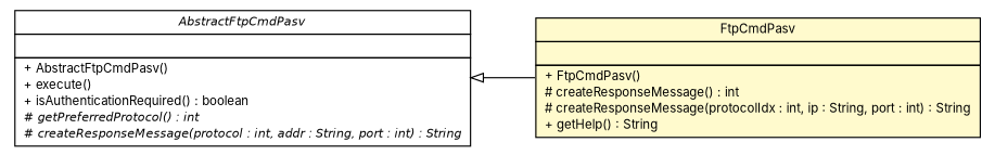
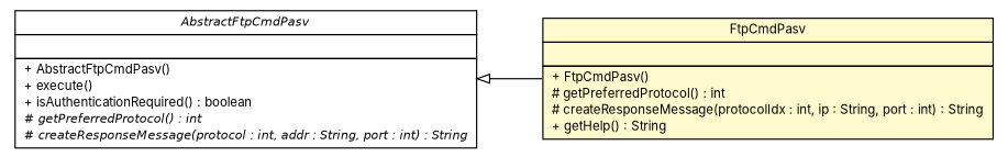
  digraph {
    nodesep=0.25
    ranksep=0.5
    rankdir=LR
    fontname=Inter
    node [fontcolor=black fontname=Inter fontsize=10.0 shape=plaintext]
    n1 [label=<<table title="com.apporiented.hermesftp.cmd.AbstractFtpCmdPasv" border="0" cellborder="1" cellspacing="0" cellpadding="2" port="p" href="../AbstractFtpCmdPasv.html"> 		<tr><td><table border="0" cellspacing="0" cellpadding="1"> <tr><td align="center" balign="center"><font face="Helvetica-Oblique"> AbstractFtpCmdPasv </font></td></tr> 		</table></td></tr> 		<tr><td><table border="0" cellspacing="0" cellpadding="1"> <tr><td align="left" balign="left">  </td></tr> 		</table></td></tr> 		<tr><td><table border="0" cellspacing="0" cellpadding="1"> <tr><td align="left" balign="left"> + AbstractFtpCmdPasv() </td></tr> <tr><td align="left" balign="left"> + execute() </td></tr> <tr><td align="left" balign="left"> + isAuthenticationRequired() : boolean </td></tr> <tr><td align="left" balign="left"><font face="Helvetica-Oblique" point-size="10.0"> # getPreferredProtocol() : int </font></td></tr> <tr><td align="left" balign="left"><font face="Helvetica-Oblique" point-size="10.0"> # createResponseMessage(protocol : int, addr : String, port : int) : String </font></td></tr> 		</table></td></tr> 		</table>>]
-   n2 [label=<<table title="com.apporiented.hermesftp.cmd.impl.FtpCmdPasv" border="0" cellborder="1" cellspacing="0" cellpadding="2" port="p" bgcolor="lemonChiffon" href="./FtpCmdPasv.html"> 		<tr><td><table border="0" cellspacing="0" cellpadding="1"> <tr><td align="center" balign="center"> FtpCmdPasv </td></tr> 		</table></td></tr> 		<tr><td><table border="0" cellspacing="0" cellpadding="1"> <tr><td align="left" balign="left">  </td></tr> 		</table></td></tr> 		<tr><td><table border="0" cellspacing="0" cellpadding="1"> <tr><td align="left" balign="left"> + FtpCmdPasv() </td></tr> <tr><td align="left" balign="left"> # createResponseMessage() : int </td></tr> <tr><td align="left" balign="left"> # createResponseMessage(protocolIdx : int, ip : String, port : int) : String </td></tr> <tr><td align="left" balign="left"> + getHelp() : String </td></tr> 		</table></td></tr> 		</table>>]
+   n2 [label=<<table title="com.apporiented.hermesftp.cmd.impl.FtpCmdPasv" border="0" cellborder="1" cellspacing="0" cellpadding="2" port="p" bgcolor="lemonChiffon" href="./FtpCmdPasv.html"> 		<tr><td><table border="0" cellspacing="0" cellpadding="1"> <tr><td align="center" balign="center"> FtpCmdPasv </td></tr> 		</table></td></tr> 		<tr><td><table border="0" cellspacing="0" cellpadding="1"> <tr><td align="left" balign="left">  </td></tr> 		</table></td></tr> 		<tr><td><table border="0" cellspacing="0" cellpadding="1"> <tr><td align="left" balign="left"> + FtpCmdPasv() </td></tr> <tr><td align="left" balign="left"> # getPreferredProtocol() : int </td></tr> <tr><td align="left" balign="left"> # createResponseMessage(protocolIdx : int, ip : String, port : int) : String </td></tr> <tr><td align="left" balign="left"> + getHelp() : String </td></tr> 		</table></td></tr> 		</table>>]
    n1 -> n2 [arrowtail=empty dir=back fontname=Inter fontsize=10 headport=p labelfontname=Helvetica labelfontsize=10 tailport=p]
  }
